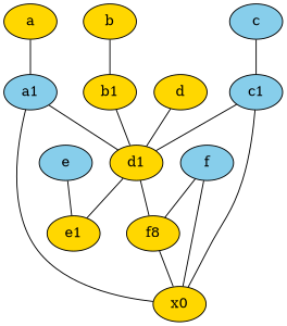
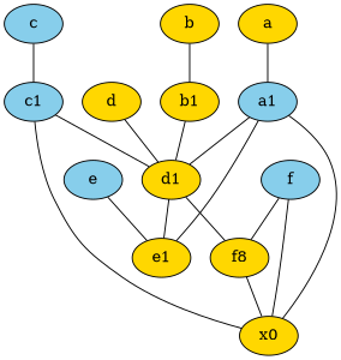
  graph {
    node [fillcolor=gold style=filled]
    c [fillcolor=skyblue]
    c1 [fillcolor=skyblue]
    d1
    x0
    d
    e1
    n7 [label=f8]
    b1
    e [fillcolor=skyblue]
    a1 [fillcolor=skyblue]
    f [fillcolor=skyblue]
    a
    b
    c -- c1
    c1 -- d1
    c1 -- x0
    d1 -- e1
    d1 -- n7
    d -- d1
    n7 -- x0
    b1 -- d1
    e -- e1
    a1 -- d1
    a1 -- x0
+   a1 -- e1
    f -- x0
    f -- n7
    a -- a1
    b -- b1
  }
